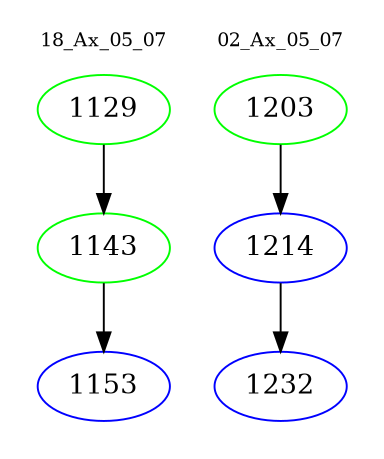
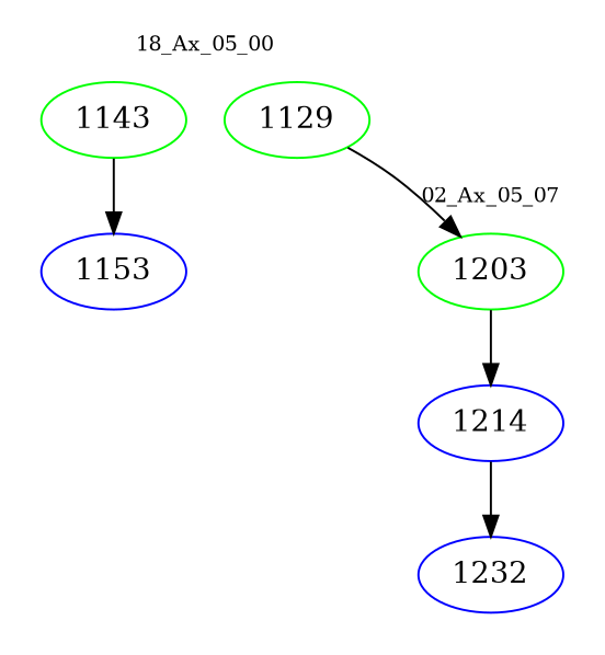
  digraph {
    node [color=green]
    edge [color=black]
    n1 [label=1129]
    n2 [label=1143]
    n3 [color=blue label=1153]
    n4 [label=1203]
    n5 [color=blue label=1214]
    n6 [color=blue label=1232]
    subgraph cluster_1 {
      color=white
      fontsize=10
-     label="18_Ax_05_07"
+     label="18_Ax_05_00"
      n1
      n2
      n3
    }
    subgraph cluster_2 {
      color=white
      fontsize=10
      label="02_Ax_05_07"
      n4
      n5
      n6
    }
-   n1 -> n2
+   n1 -> n4
    n2 -> n3
    n4 -> n5
    n5 -> n6
  }
